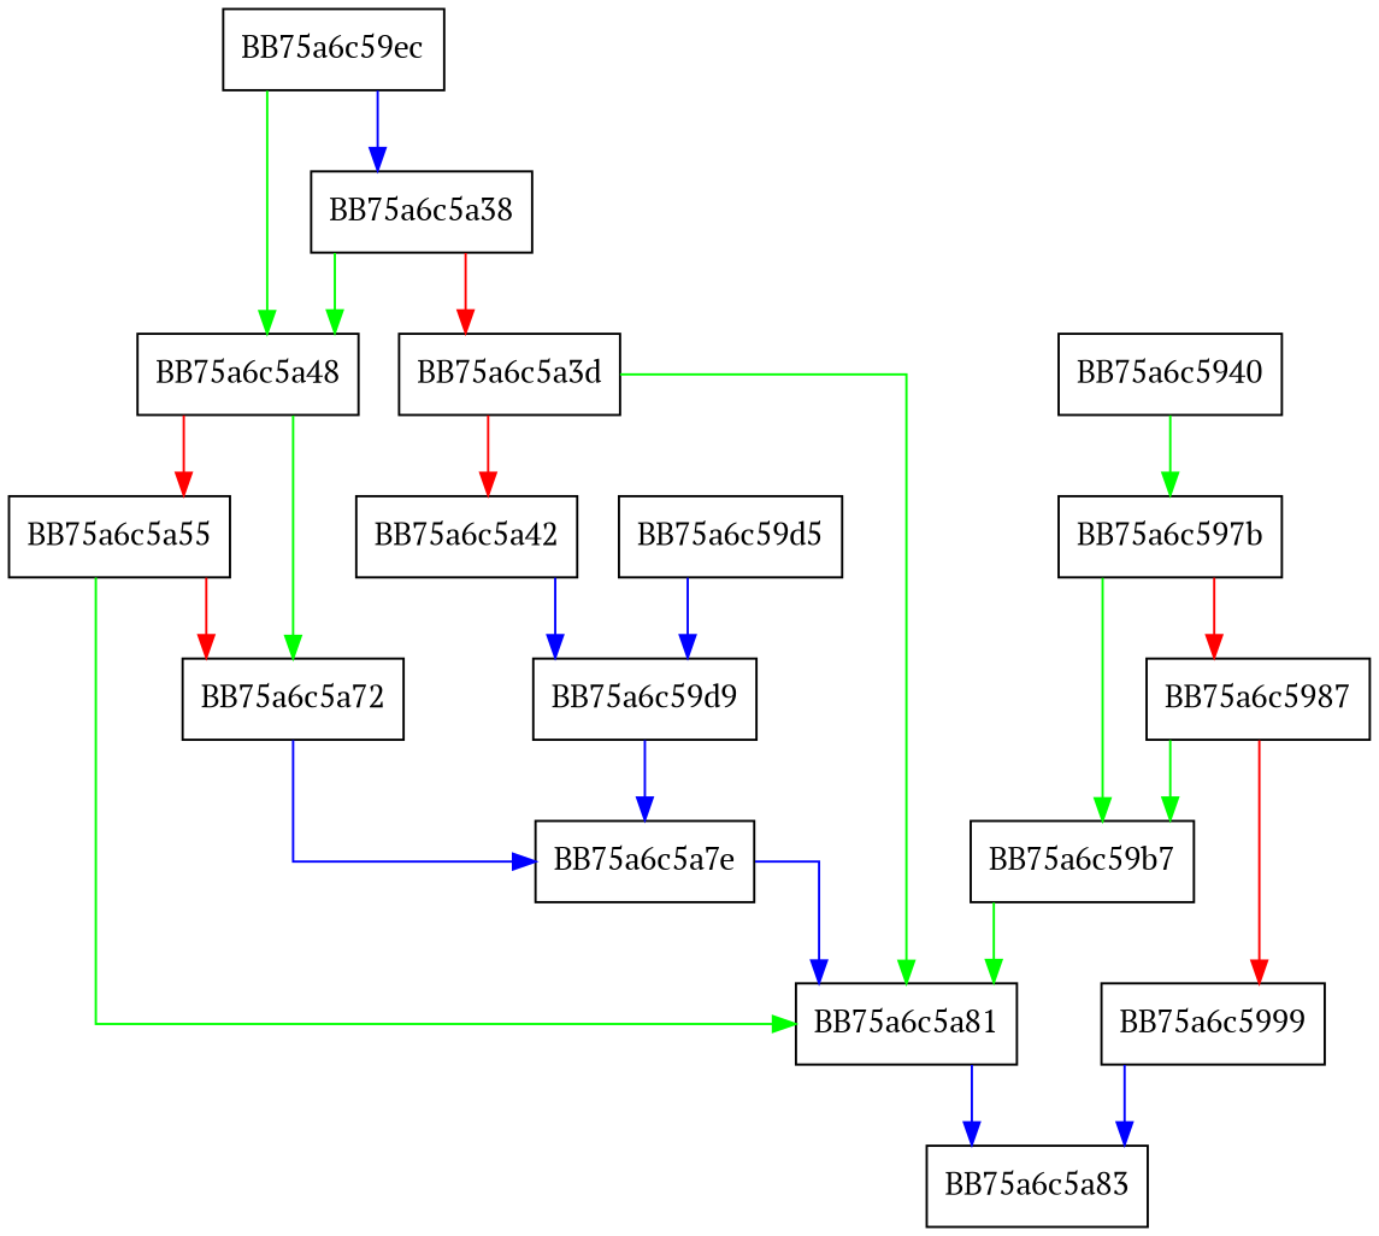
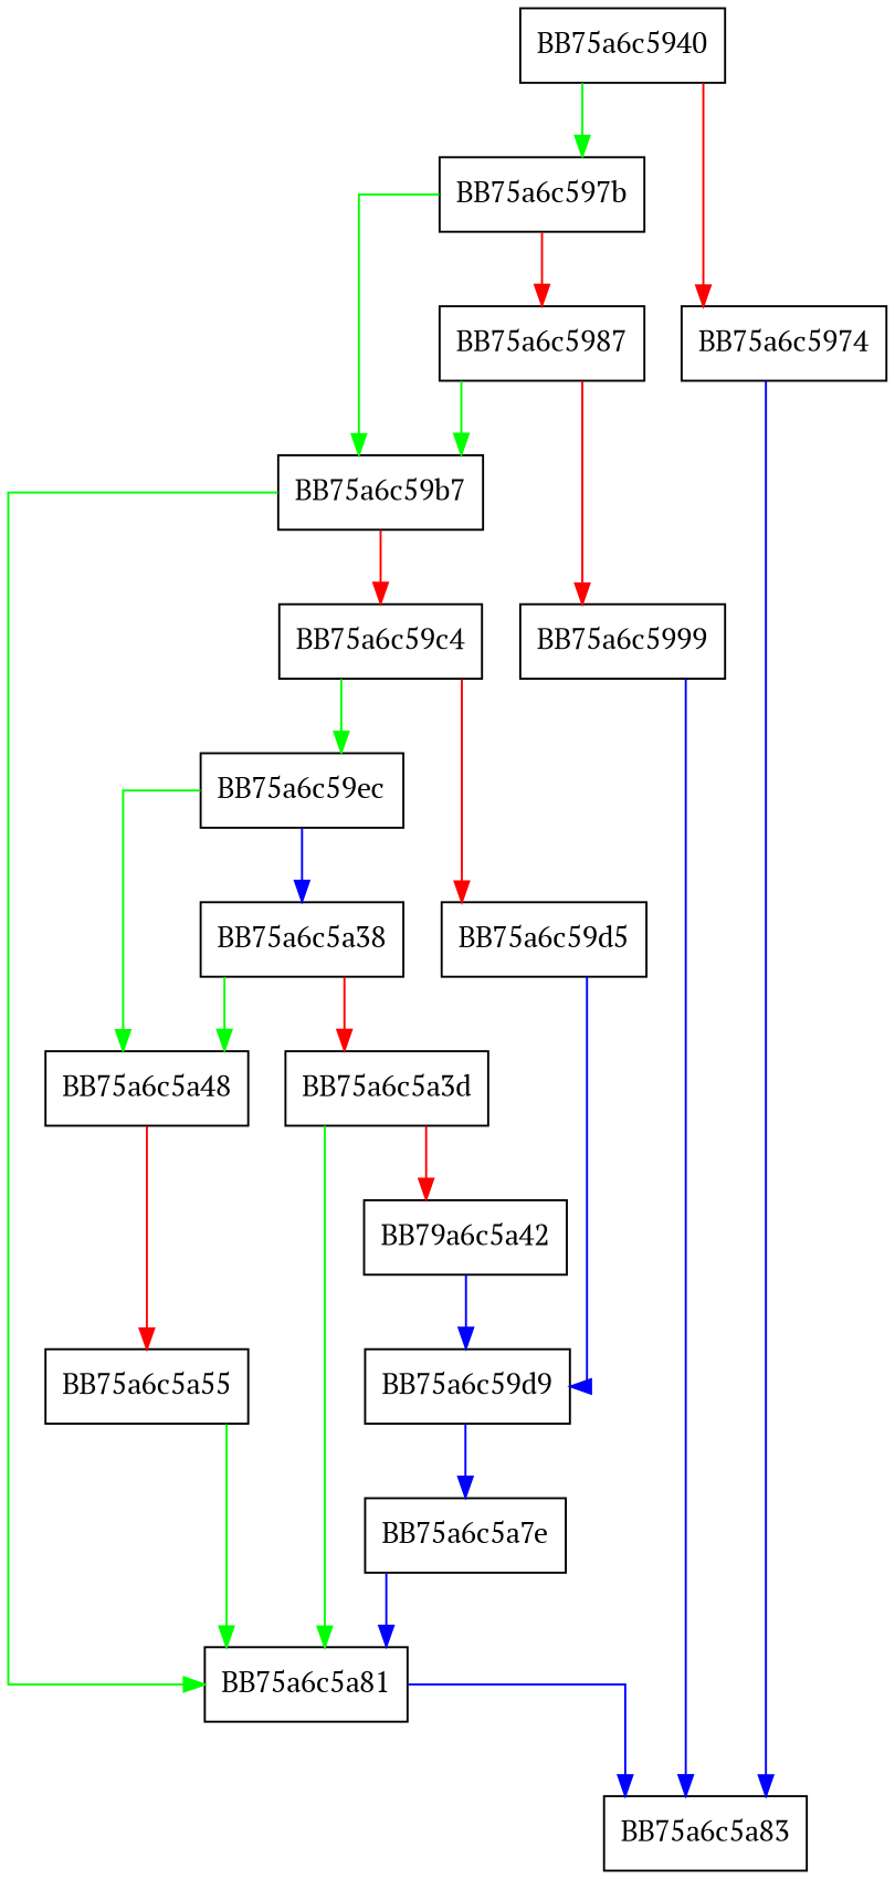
  digraph {
    fontname="PT Serif"
    splines=ortho
    node [fontname="PT Serif" shape=box]
    edge [color=green fontname="PT Serif"]
    BB75a6c5940
    BB75a6c597b
+   BB75a6c5974
    BB75a6c59b7
    BB75a6c5987
    BB75a6c5a83
    BB75a6c5a81
+   BB75a6c59c4
    BB75a6c5999
    BB75a6c59ec
    BB75a6c59d5
    BB75a6c5a48
    BB75a6c5a38
    BB75a6c59d9
-   BB75a6c5a72
    BB75a6c5a55
    BB75a6c5a3d
    BB75a6c5a7e
-   BB75a6c5a42
+   BB75a6c5a42 [label=BB79a6c5a42]
    BB75a6c5940 -> BB75a6c597b
+   BB75a6c5940 -> BB75a6c5974 [color=red]
    BB75a6c597b -> BB75a6c59b7
    BB75a6c597b -> BB75a6c5987 [color=red]
+   BB75a6c5974 -> BB75a6c5a83 [color=blue]
    BB75a6c59b7 -> BB75a6c5a81
+   BB75a6c59b7 -> BB75a6c59c4 [color=red]
    BB75a6c5987 -> BB75a6c59b7
    BB75a6c5987 -> BB75a6c5999 [color=red]
    BB75a6c5a81 -> BB75a6c5a83 [color=blue]
+   BB75a6c59c4 -> BB75a6c59ec
+   BB75a6c59c4 -> BB75a6c59d5 [color=red]
    BB75a6c5999 -> BB75a6c5a83 [color=blue]
    BB75a6c59ec -> BB75a6c5a48
    BB75a6c59ec -> BB75a6c5a38 [color=blue]
    BB75a6c59d5 -> BB75a6c59d9 [color=blue]
-   BB75a6c5a48 -> BB75a6c5a72
    BB75a6c5a48 -> BB75a6c5a55 [color=red]
    BB75a6c5a38 -> BB75a6c5a48
    BB75a6c5a38 -> BB75a6c5a3d [color=red]
    BB75a6c59d9 -> BB75a6c5a7e [color=blue]
-   BB75a6c5a72 -> BB75a6c5a7e [color=blue]
    BB75a6c5a55 -> BB75a6c5a81
-   BB75a6c5a55 -> BB75a6c5a72 [color=red]
    BB75a6c5a3d -> BB75a6c5a81
    BB75a6c5a3d -> BB75a6c5a42 [color=red]
    BB75a6c5a7e -> BB75a6c5a81 [color=blue]
    BB75a6c5a42 -> BB75a6c59d9 [color=blue]
  }
